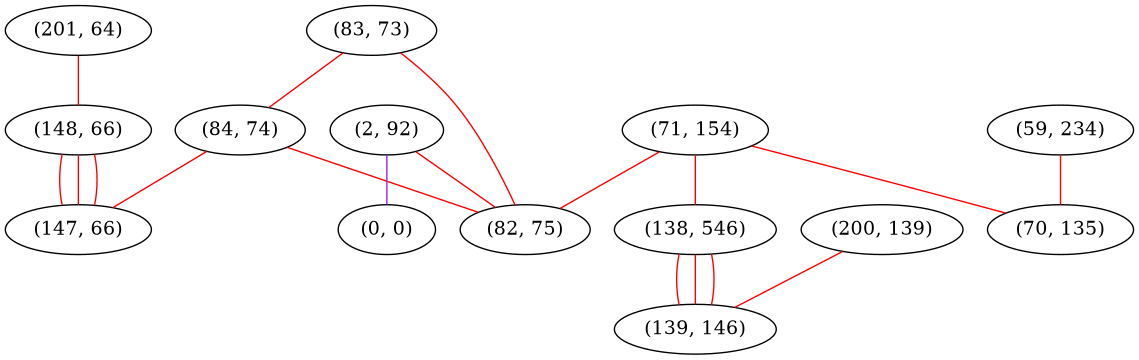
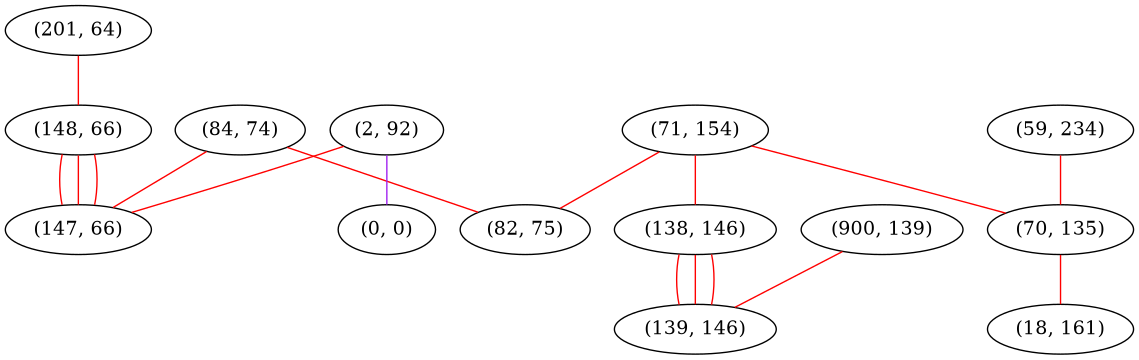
  graph {
    edge [color=red weight=1]
    "(201, 64)"
    "(148, 66)"
    "(147, 66)"
-   "(83, 73)"
    "(84, 74)"
    "(82, 75)"
    "(2, 92)"
    "(0, 0)"
    "(71, 154)"
-   "(138, 146)" [label="(138, 546)"]
+   "(138, 146)"
    n11 [label="(70, 135)"]
    "(139, 146)"
-   "(200, 139)"
+   "(18, 161)"
+   "(200, 139)" [label="(900, 139)"]
    "(59, 234)"
    "(201, 64)" -- "(148, 66)"
    "(148, 66)" -- "(147, 66)"
    "(148, 66)" -- "(147, 66)"
    "(148, 66)" -- "(147, 66)"
-   "(83, 73)" -- "(84, 74)"
-   "(83, 73)" -- "(82, 75)"
    "(84, 74)" -- "(147, 66)"
    "(84, 74)" -- "(82, 75)"
-   "(2, 92)" -- "(82, 75)"
+   "(2, 92)" -- "(147, 66)"
    "(2, 92)" -- "(0, 0)" [color=purple weight=4]
    "(71, 154)" -- "(82, 75)"
    "(71, 154)" -- "(138, 146)"
    "(71, 154)" -- n11
    "(138, 146)" -- "(139, 146)"
    "(138, 146)" -- "(139, 146)"
    "(138, 146)" -- "(139, 146)"
+   n11 -- "(18, 161)"
    "(200, 139)" -- "(139, 146)"
    "(59, 234)" -- n11
  }
